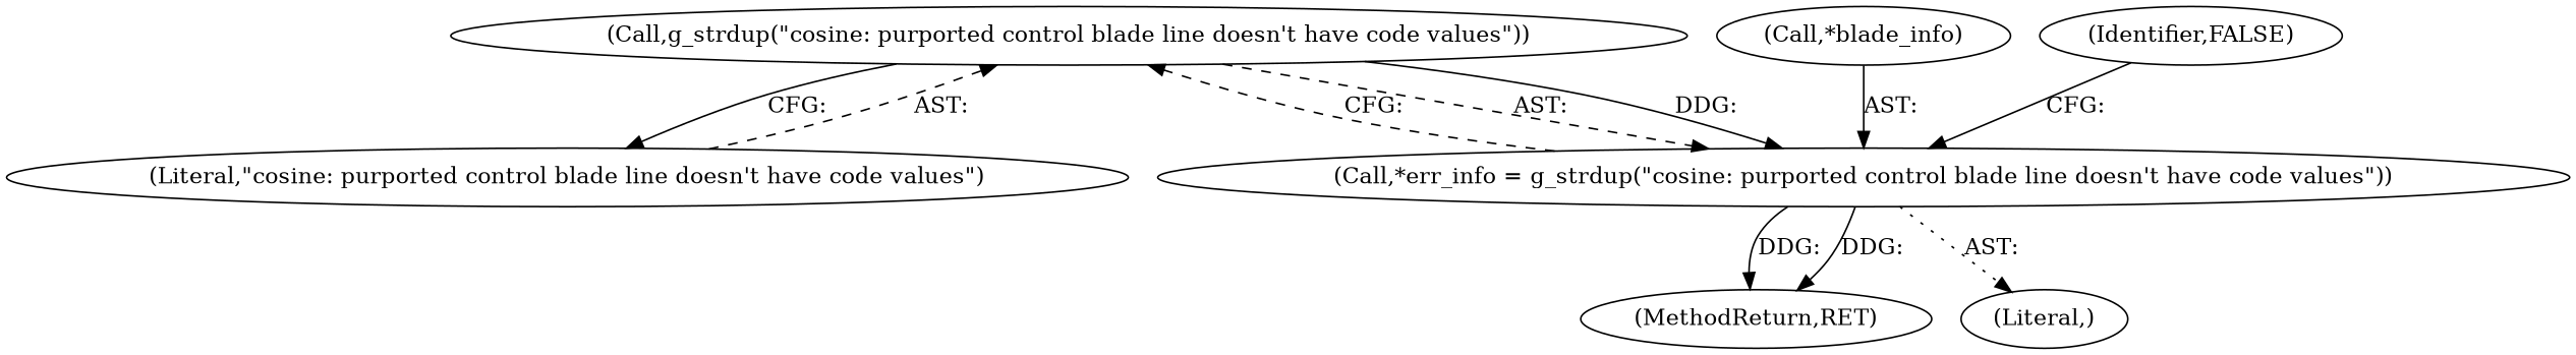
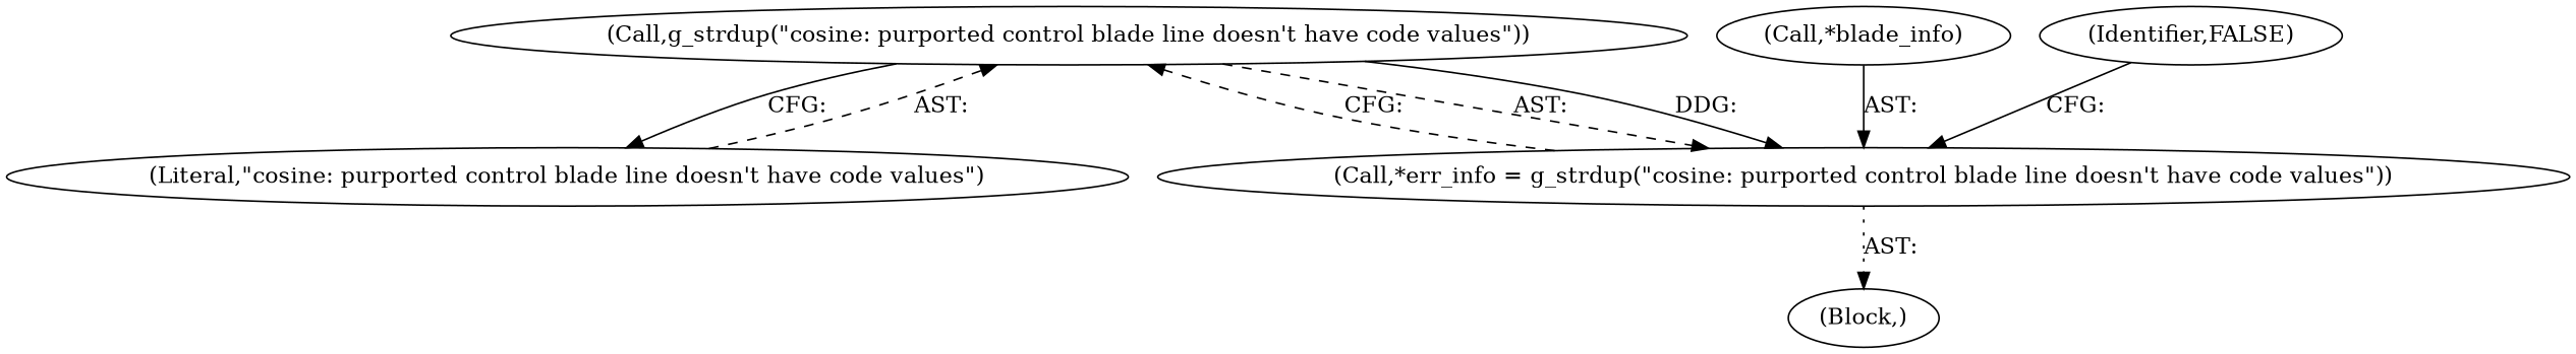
  digraph {
    edge [style=solid]
    n1 [label="(Call,g_strdup(\"cosine: purported control blade line doesn't have code values\"))"]
    n2 [label="(Call,*err_info = g_strdup(\"cosine: purported control blade line doesn't have code values\"))"]
    n3 [label="(Literal,\"cosine: purported control blade line doesn't have code values\")"]
-   n4 [label="(MethodReturn,RET)"]
-   n5 [label="(Literal,)"]
+   n5 [label="(Block,)"]
    n6 [label="(Call,*blade_info)"]
    n7 [label="(Identifier,FALSE)"]
    n1 -> n2 [label="AST: " style=dashed]
    n1 -> n2 [label="DDG: "]
    n1 -> n3 [label="CFG: "]
    n2 -> n1 [label="CFG: " style=dashed]
-   n2 -> n4 [label="DDG: "]
-   n2 -> n4 [label="DDG: "]
    n2 -> n5 [label="AST: " style=dotted]
    n3 -> n1 [label="AST: " style=dashed]
    n6 -> n2 [label="AST: "]
    n7 -> n2 [label="CFG: "]
  }
